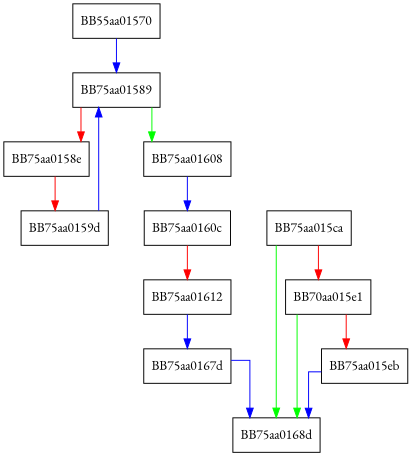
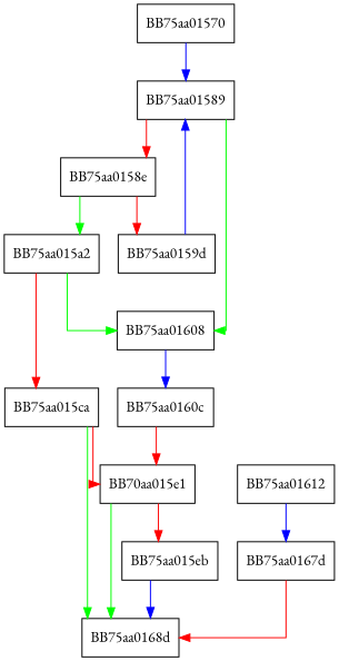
  digraph {
    fontname="EB Garamond"
    splines=ortho
    node [fontname="EB Garamond" shape=box]
    edge [color=red fontname="EB Garamond"]
-   BB75aa01570 [label=BB55aa01570]
+   BB75aa01570
    BB75aa01589
    BB75aa0158e
    BB75aa01608
    BB75aa0160c
    BB75aa01612
+   BB75aa015a2
    BB75aa0159d
    BB75aa0167d
    BB75aa0168d
    BB75aa015ca
    n12 [label=BB70aa015e1]
    BB75aa015eb
    BB75aa01570 -> BB75aa01589 [color=blue]
    BB75aa01589 -> BB75aa0158e
    BB75aa01589 -> BB75aa01608 [color=green]
+   BB75aa0158e -> BB75aa015a2 [color=green]
    BB75aa0158e -> BB75aa0159d
    BB75aa01608 -> BB75aa0160c [color=blue]
-   BB75aa0160c -> BB75aa01612
+   BB75aa0160c -> n12
    BB75aa01612 -> BB75aa0167d [color=blue]
+   BB75aa015a2 -> BB75aa01608 [color=green]
+   BB75aa015a2 -> BB75aa015ca
    BB75aa0159d -> BB75aa01589 [color=blue]
-   BB75aa0167d -> BB75aa0168d [color=blue]
+   BB75aa0167d -> BB75aa0168d
    BB75aa015ca -> BB75aa0168d [color=green]
    BB75aa015ca -> n12
    n12 -> BB75aa0168d [color=green]
    n12 -> BB75aa015eb
    BB75aa015eb -> BB75aa0168d [color=blue]
  }
